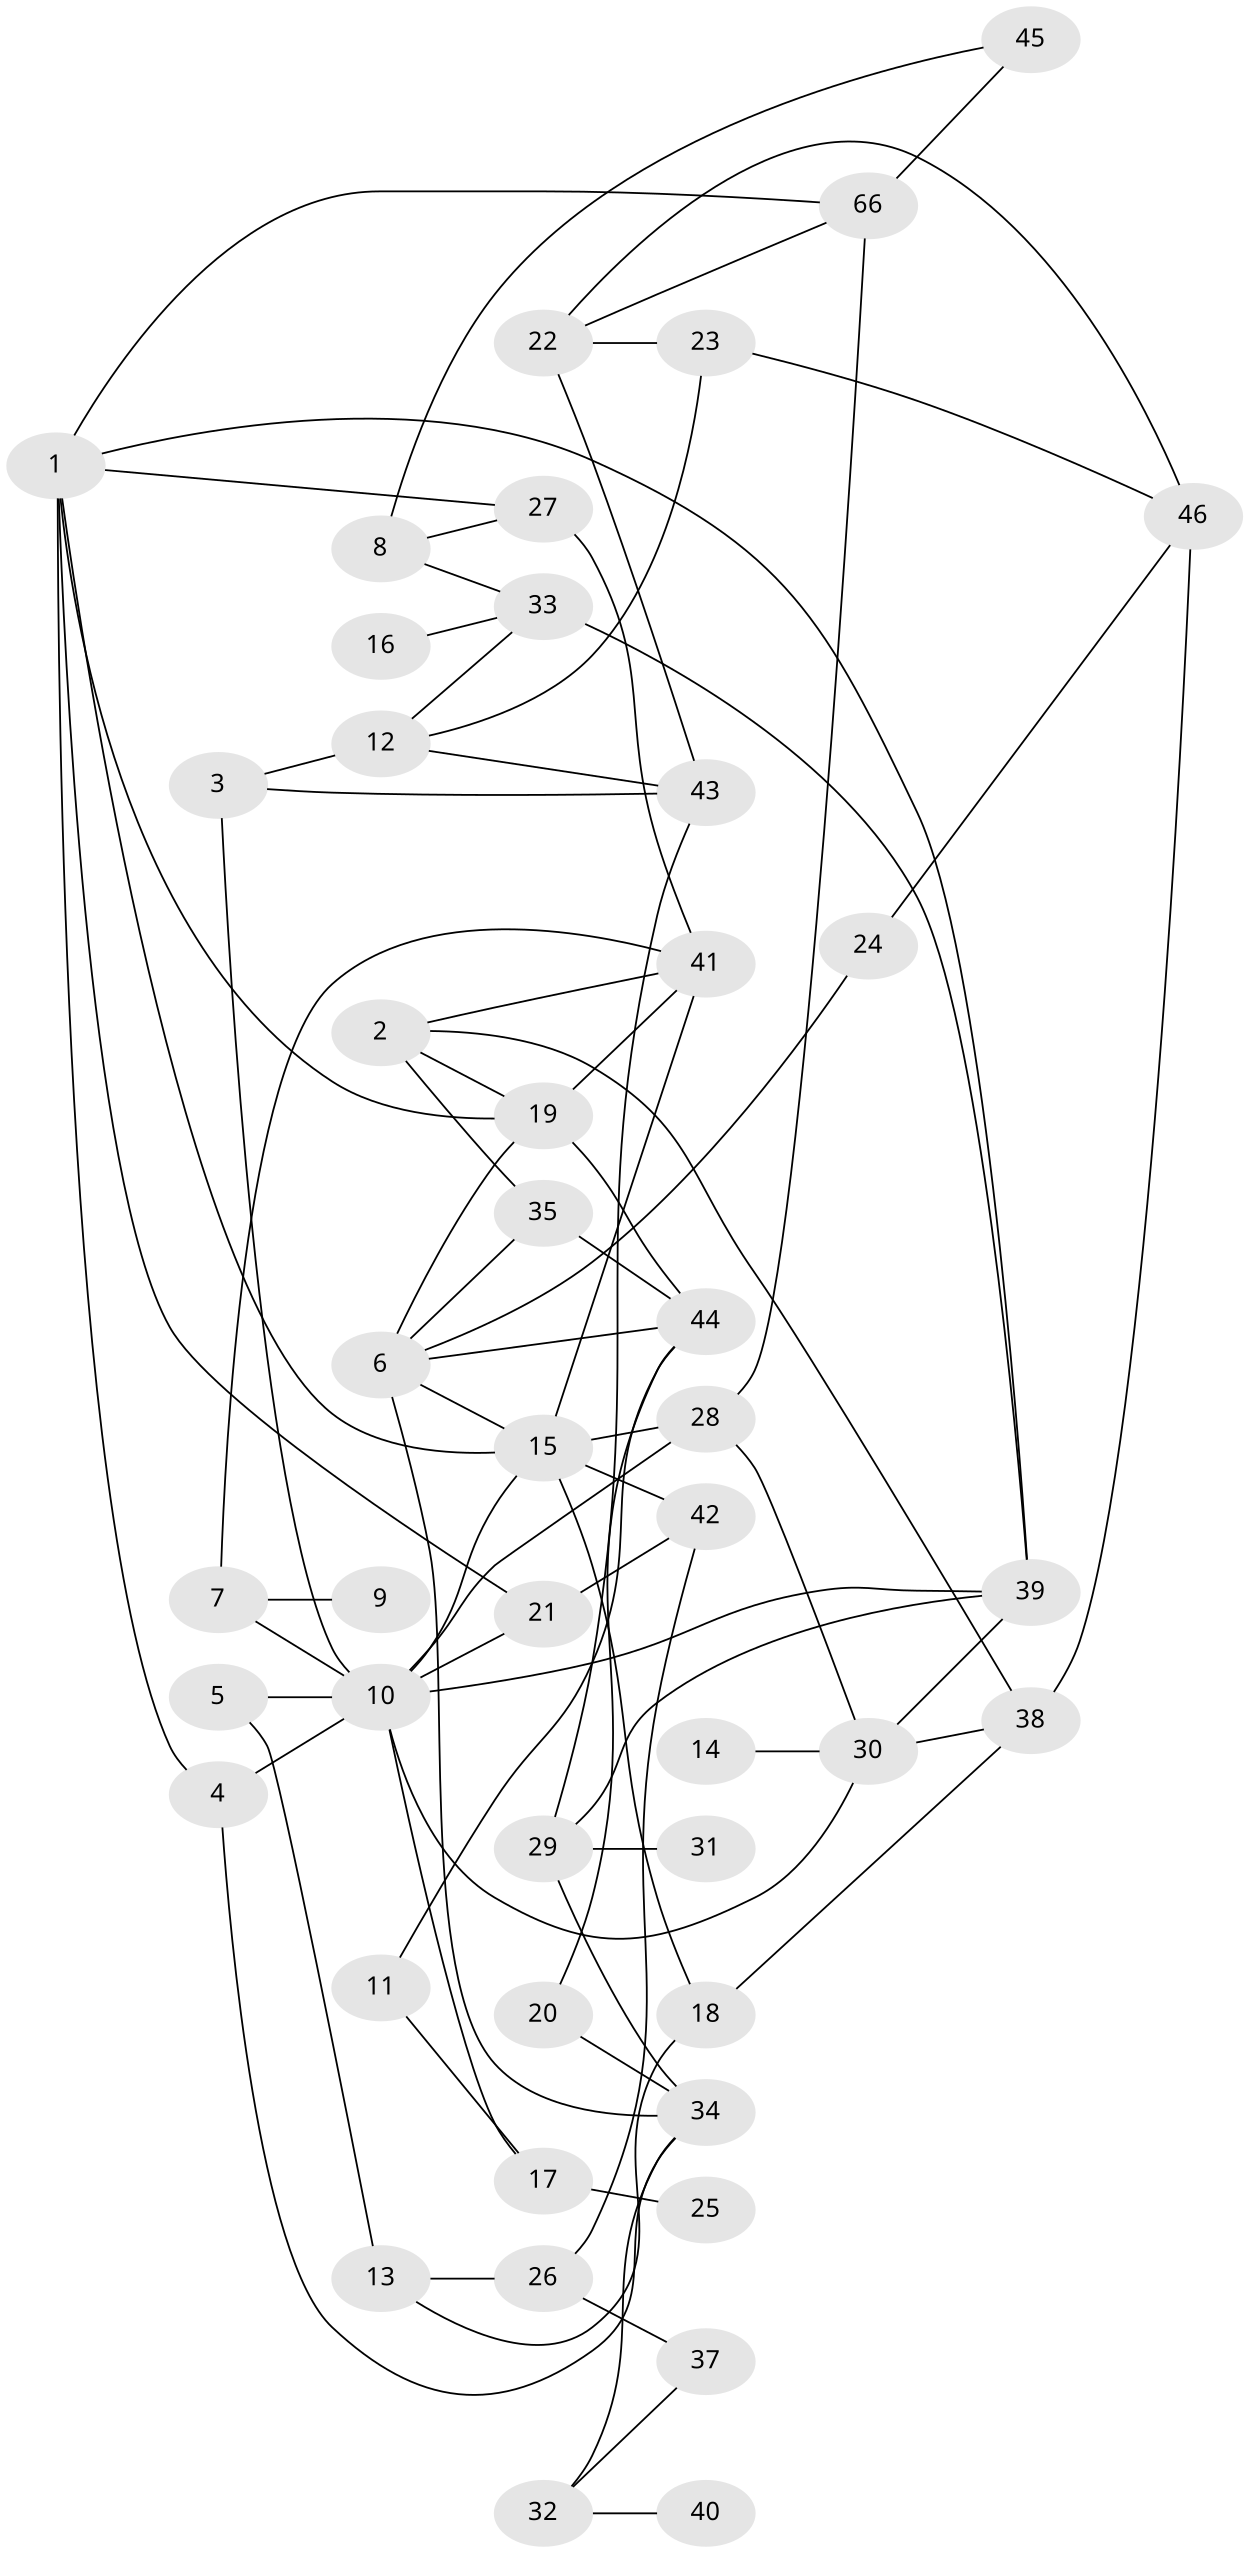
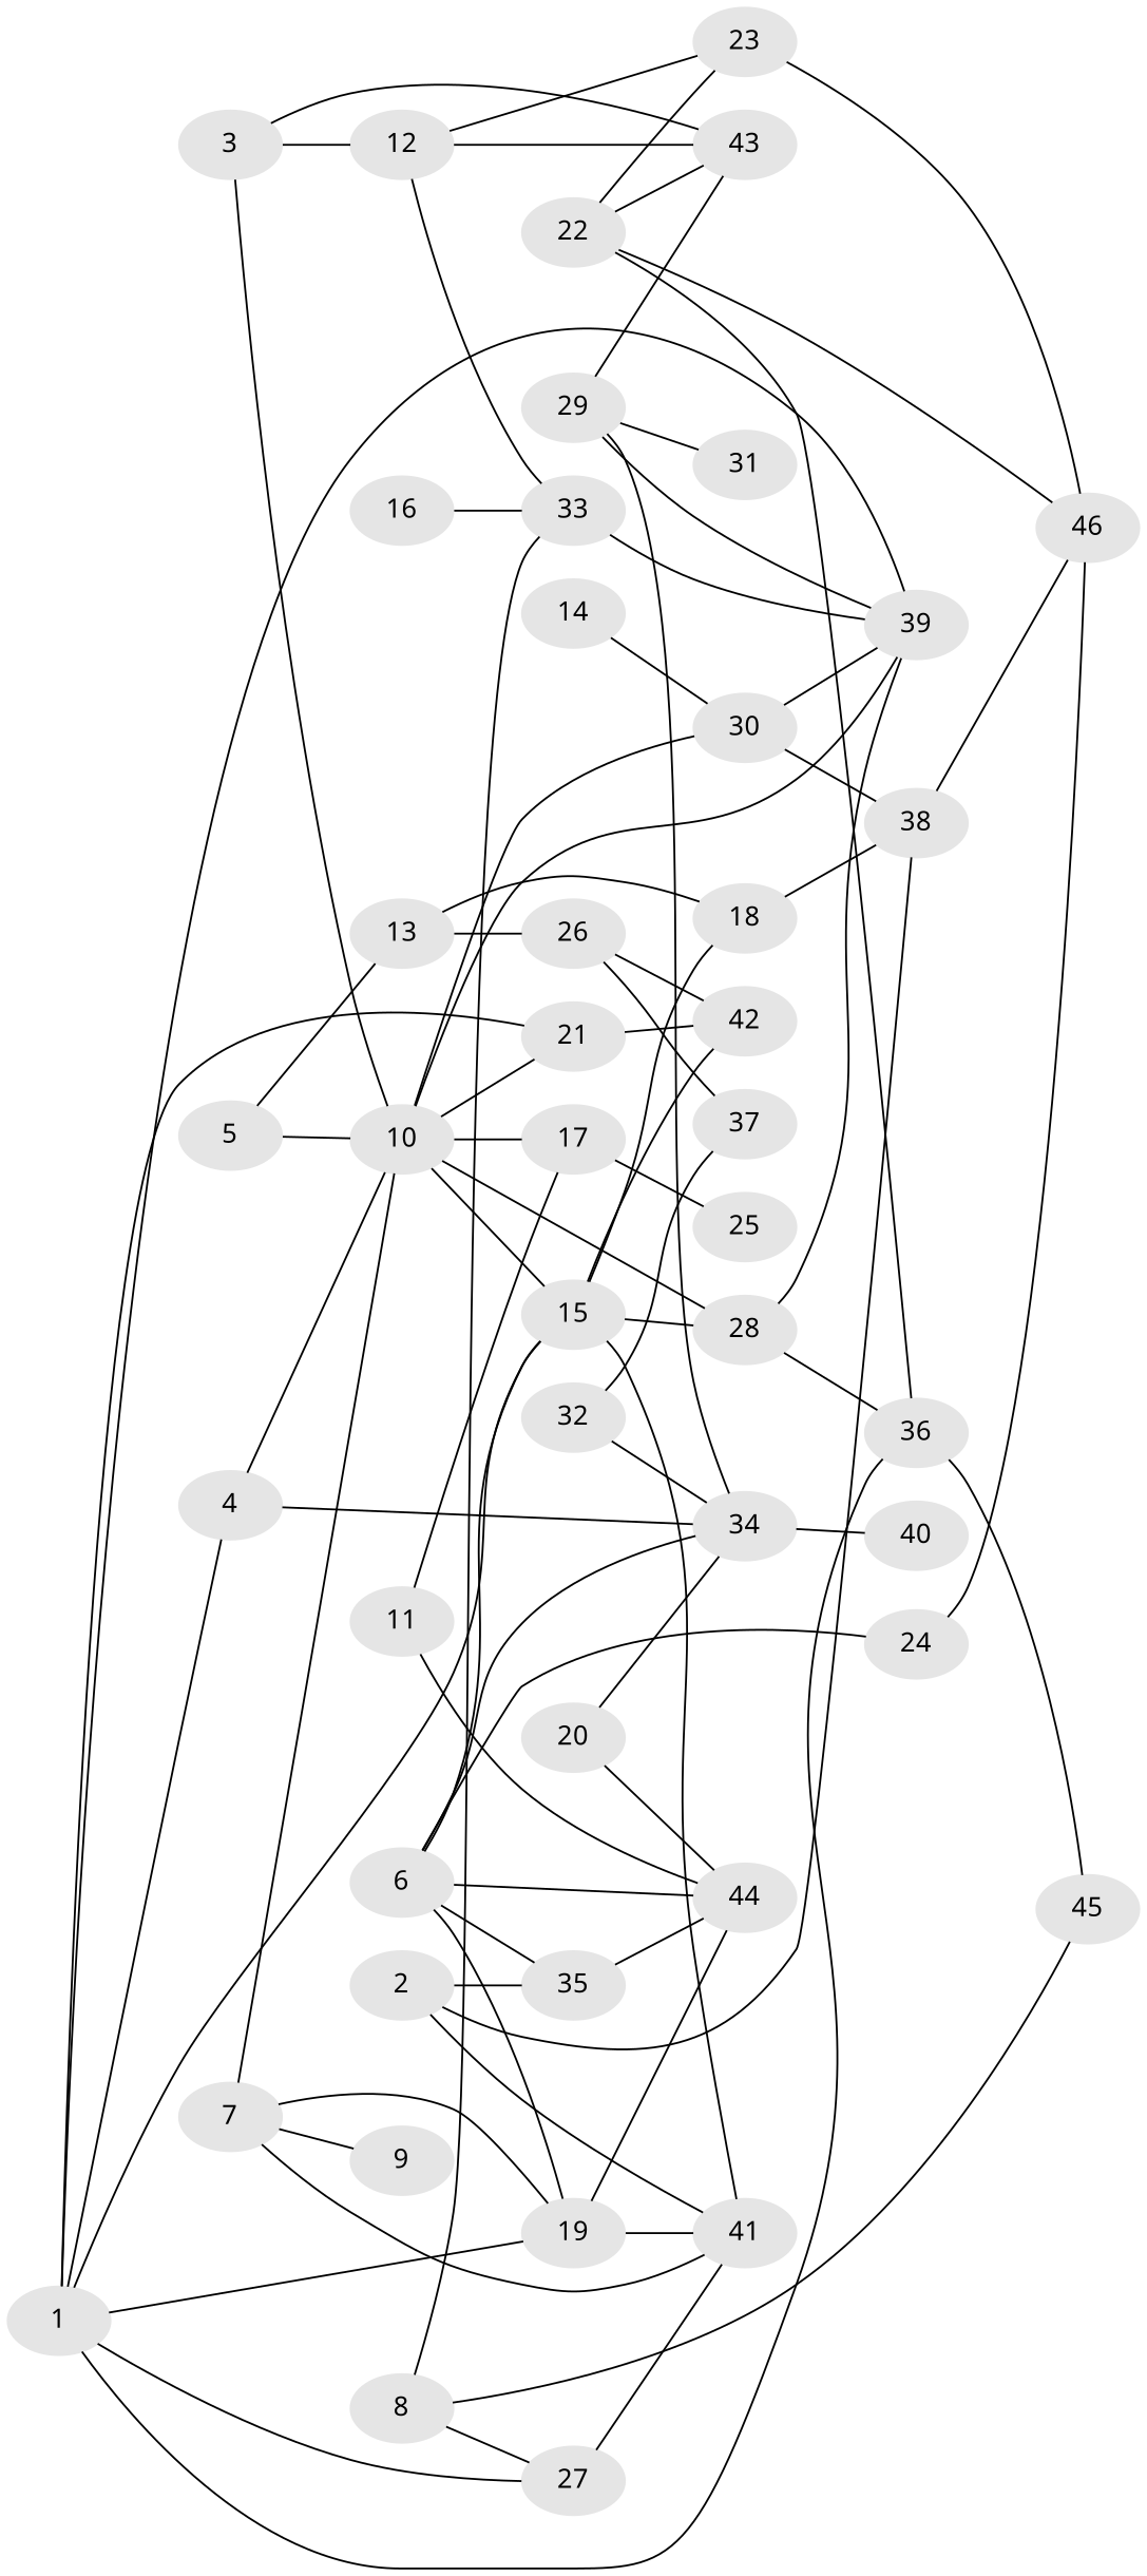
  graph {
    fontname="Noto Sans"
    rankdir=LR
    node [color=gray90 fontname="Noto Sans" style=filled]
    edge [fontname="Noto Sans" weight=1.0]
    1
    4
    15
    19
    21
    27
-   36 [label=66]
+   36
    39
    10
    34
    41
    18
    28
    42
    44
    45
    2
    35
    38
    46
    3
    12
    43
    17
    30
    33
    23
    40
    5
    13
    26
    6
    24
    7
    9
    8
    25
    11
    37
    14
    16
    20
    22
    29
    31
    32
    1 -- 4
    1 -- 15
    1 -- 19
    1 -- 21
    1 -- 27 [weight=2.0]
    1 -- 36 [weight=2.0]
    1 -- 39
    4 -- 10
    4 -- 34
    15 -- 41
    15 -- 18
    15 -- 28
    15 -- 42
    19 -- 41
    19 -- 44
    21 -- 42
    27 -- 41
    36 -- 45
    10 -- 15
    10 -- 21
    10 -- 39
    10 -- 28
    10 -- 17 [weight=2.0]
    10 -- 30
-   32 -- 40
+   34 -- 40
    18 -- 38
    28 -- 36
-   28 -- 30
-   2 -- 19
+   28 -- 39
+   7 -- 19
    2 -- 41
    2 -- 35
    2 -- 38
    35 -- 44
    38 -- 46
    3 -- 10
    3 -- 12 [weight=2.0]
    3 -- 43
    12 -- 43
    12 -- 33
    12 -- 23
    17 -- 25
    30 -- 39
    30 -- 38
    33 -- 39
    23 -- 46
    5 -- 10
    5 -- 13
    13 -- 18
    13 -- 26
    26 -- 42
    26 -- 37
    6 -- 15
    6 -- 19
    6 -- 34
    6 -- 44 [weight=2.0]
    6 -- 35
    6 -- 24
    24 -- 46
    7 -- 10
    7 -- 41
    7 -- 9
    8 -- 27 [weight=2.0]
    8 -- 45
    8 -- 33
    11 -- 44
    11 -- 17
    14 -- 30
    16 -- 33
    20 -- 34
    20 -- 44
    22 -- 36
    22 -- 46
    22 -- 43
    22 -- 23
    29 -- 39 [weight=2.0]
    29 -- 34
    29 -- 43
    29 -- 31
    32 -- 34
    32 -- 37
  }
